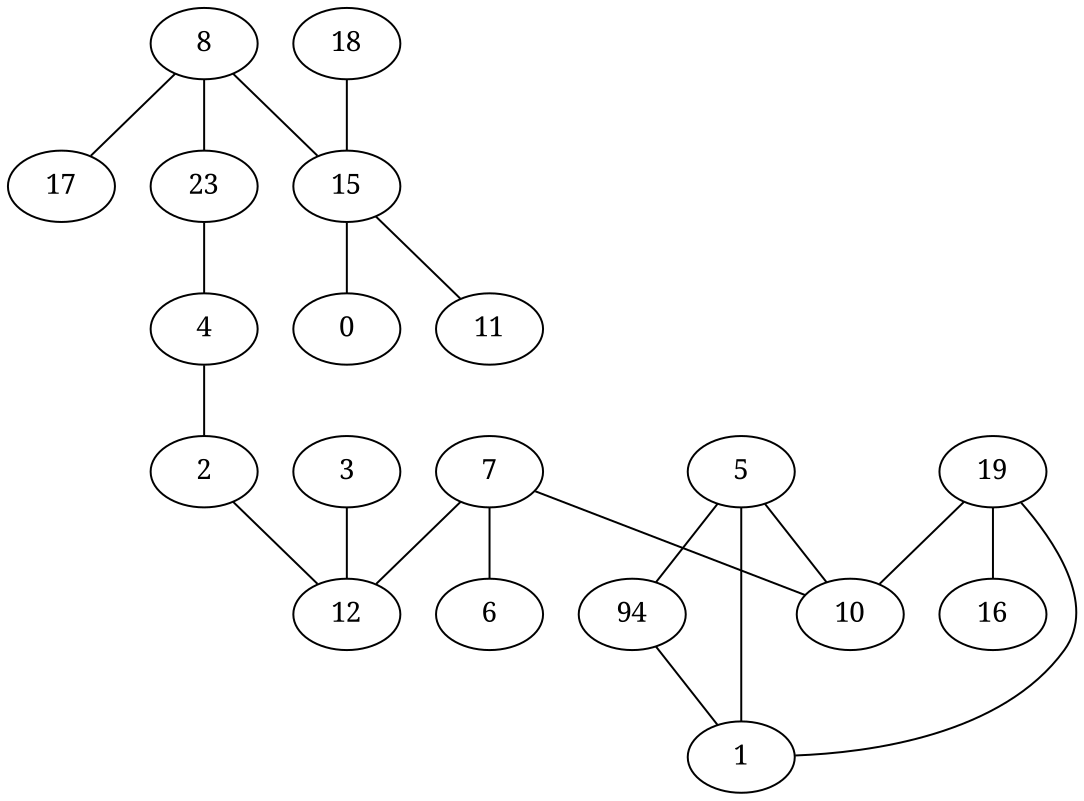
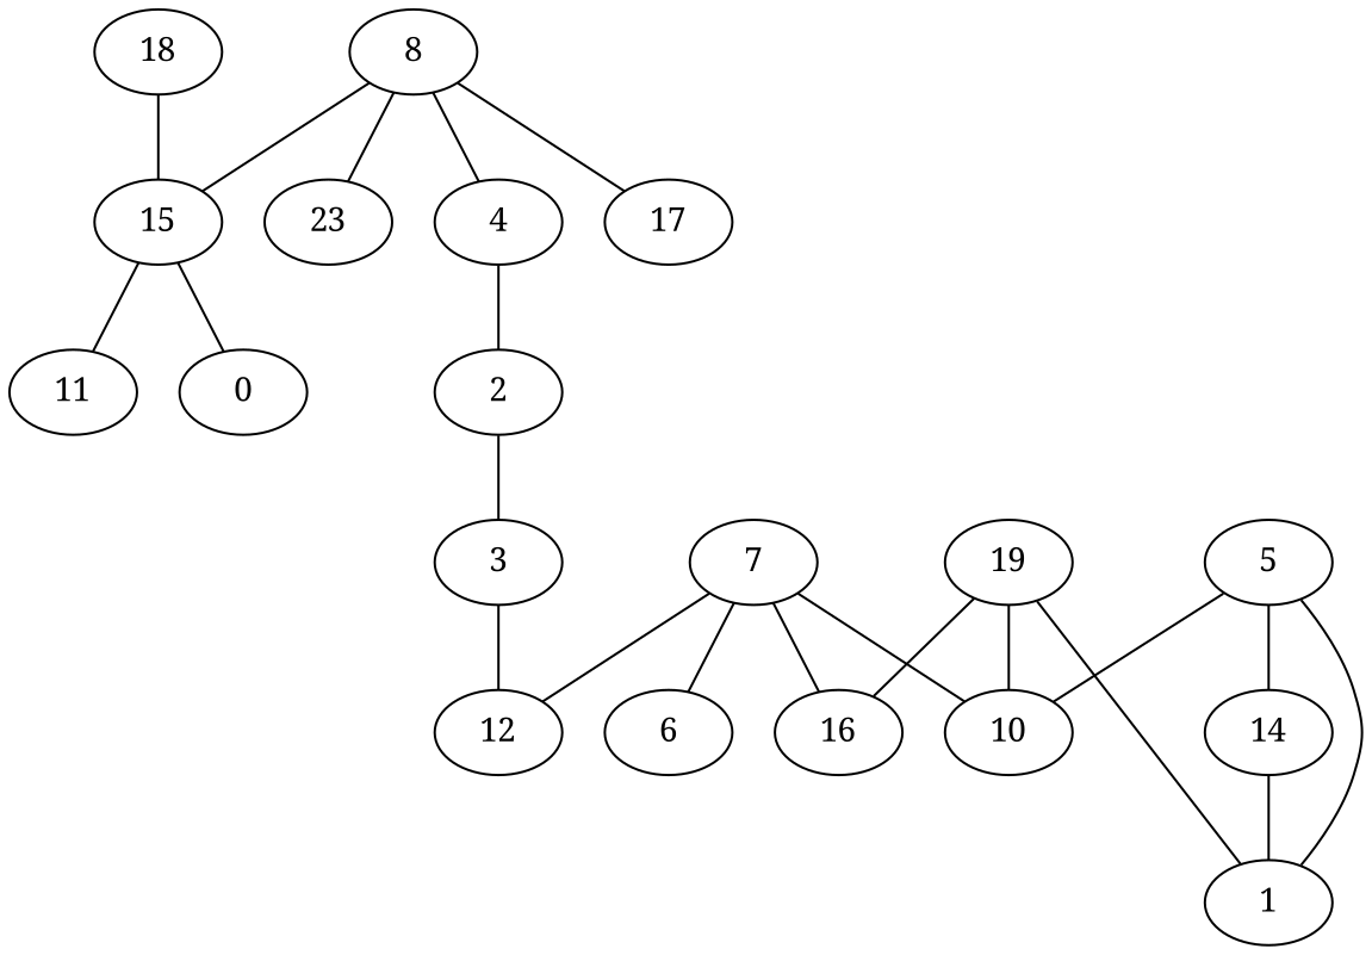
  digraph {
    fontname="Noto Serif"
    node [fontname="Noto Serif"]
    edge [color=black dir=none fontname="Noto Serif"]
    3
    12
    18
    15
    11
    0
    10
    17
    7
    16
    6
    8
    n13 [label=23]
    4
    5
-   14 [label=94]
+   14
    1
    19
    2
    subgraph sub_1 {
      3
      12
      18
      15
      11
      0
      10
      17
      7
      16
      6
      8
      n13
      4
      5
      14
      1
      19
      2
    }
    3 -> 12
    18 -> 15
    15 -> 11
    15 -> 0
    7 -> 12
    7 -> 10
+   7 -> 16
    7 -> 6
    8 -> 15
    8 -> 17
    8 -> n13
-   n13 -> 4
+   8 -> 4
    4 -> 2
    5 -> 10
    5 -> 14
    5 -> 1
    14 -> 1
    19 -> 10
    19 -> 16
    19 -> 1
-   2 -> 12
+   2 -> 3
  }
